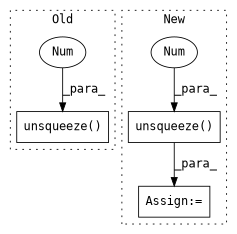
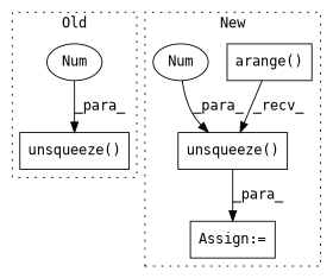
  digraph {
    fontname="DejaVu Sans Mono"
    node [a=75 l=1 shape=box fontname="DejaVu Sans Mono"]
    edge [fontname="DejaVu Sans Mono"]
    n1 [l="38,1" label="unsqueeze()" s="11122,11161"]
    n2 [a=76 label=Num s=11160 shape=ellipse]
+   n3 [l="13,1" label="arange()" s="13840,13871"]
    n4 [a=68 l=3 label="Assign:=" s=13837]
    n5 [l="43,1" label="unsqueeze()" s="13840,13884"]
    n6 [a=76 label=Num s=13883 shape=ellipse]
    subgraph cluster_1 {
      label=Old
      style=dotted
      n1
      n2
    }
    subgraph cluster_2 {
      label=New
      style=dotted
+     n3
      n4
      n5
      n6
    }
    n2 -> n1 [label=_para_]
+   n3 -> n5 [label=_recv_]
    n5 -> n4 [label=_para_]
    n6 -> n5 [label=_para_]
  }
